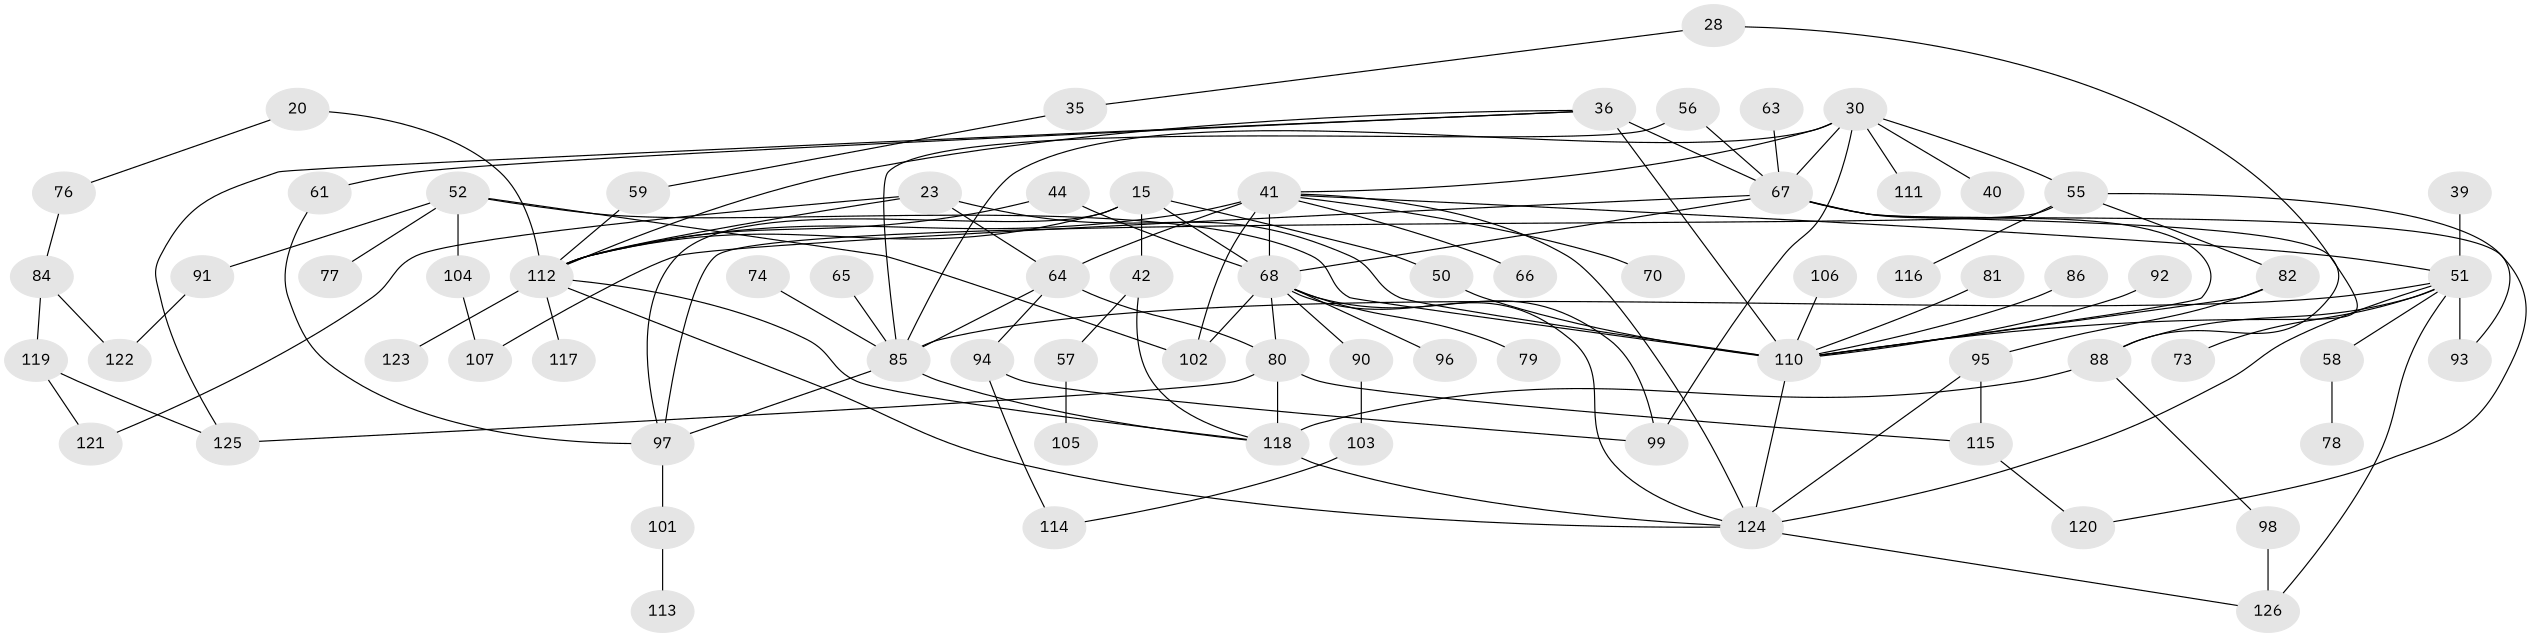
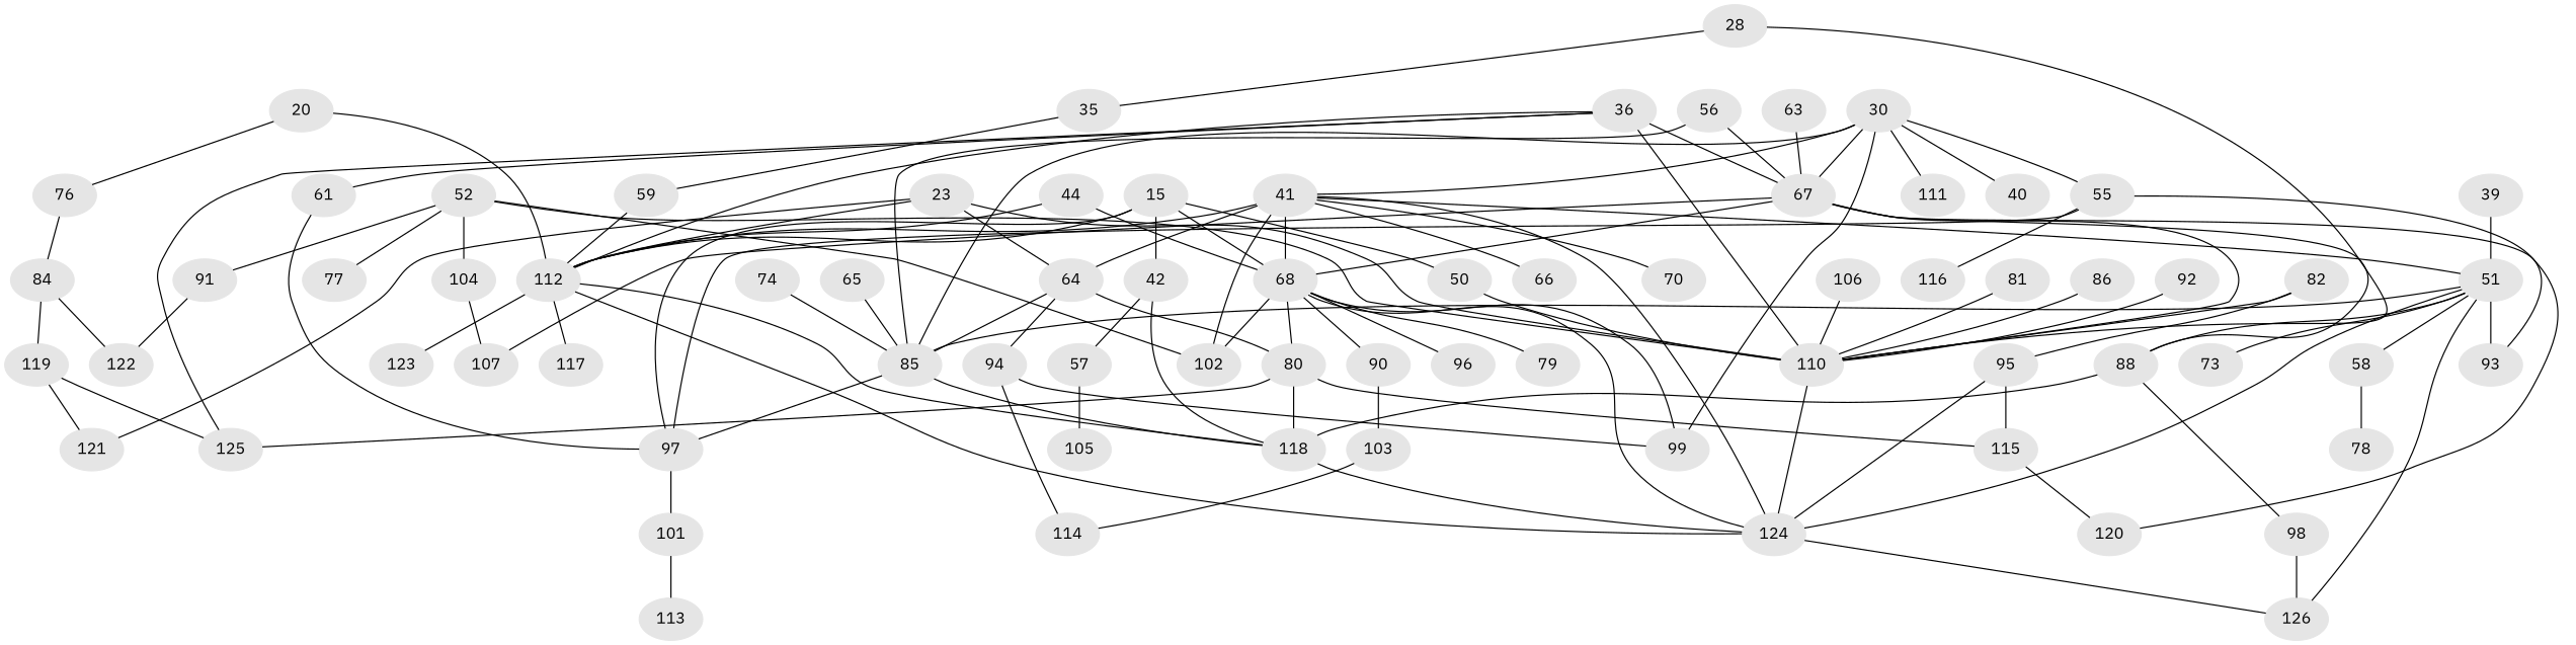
  graph {
    fontname="IBM Plex Sans"
    node [color=gray90 fontname="IBM Plex Sans" style=filled]
    edge [fontname="IBM Plex Sans"]
    15 [super="+14"]
    42 [super="+25"]
    50 [super="+48"]
    68 [super="+4+6+17+49"]
    97
    112 [super="+72+1"]
    57
    118 [super="+54+89"]
    110 [super="+47+62"]
    99
    102 [super="+31+87"]
    124 [super="+100+108"]
    80 [super="+12+60"]
    79
    90
    96
    101 [super="+45"]
    117
    123
    20
    76
    84
    64 [super="+38"]
    85 [super="+13+71"]
    94
    23
    121
    28
    35
    59
    30 [super="+7"]
    40
    41 [super="+3+32"]
    55 [super="+46+43"]
    67 [super="+53+8+37"]
    111
    51 [super="+5"]
    66
    70
    93 [super="+33"]
    82
    116
    88
    107
    120
    36 [super="+19+26"]
    61
    125 [super="+69"]
    58
    73
    126
    39
    105
    44 [super="+21"]
    78
    98
    113
    52
    77
    91
    104
    122
    95
    56
    63
    115
    114
    65
    103
    74
    119 [super="+109"]
    81
    86
    92
    106
    15 -- 42 [weight=2]
    15 -- 50
    15 -- 68
    15 -- 97
    15 -- 112 [weight=3]
    42 -- 57
    42 -- 118
    50 -- 110
    68 -- 99
    68 -- 102
    68 -- 124 [weight=2]
    68 -- 80 [weight=2]
    68 -- 79
    68 -- 90
    68 -- 96
    97 -- 101
    112 -- 118
    112 -- 124
    112 -- 117
    112 -- 123
    57 -- 105
    118 -- 124 [weight=2]
    110 -- 124 [weight=3]
    124 -- 126
    80 -- 118
    80 -- 125
    80 -- 115
    90 -- 103
    101 -- 113
    20 -- 112
    20 -- 76
    76 -- 84
    84 -- 122
    84 -- 119 [weight=2]
    64 -- 80
    64 -- 85
    64 -- 94
    85 -- 97
    85 -- 118
    94 -- 99
    94 -- 114
    23 -- 112
    23 -- 110
    23 -- 64
    23 -- 121
    28 -- 110
    28 -- 35
    35 -- 59
    59 -- 112
    30 -- 99
    30 -- 85
    30 -- 40
    30 -- 41
    30 -- 55
    30 -- 67 [weight=2]
    30 -- 111
    41 -- 68 [weight=2]
    41 -- 112 [weight=3]
    41 -- 102
    41 -- 124
    41 -- 64
    41 -- 51 [weight=2]
    41 -- 66
    41 -- 70
    55 -- 97
    55 -- 93
-   55 -- 82
    55 -- 116
    67 -- 68 [weight=2]
    67 -- 110
    67 -- 88
    67 -- 107
    67 -- 120
    51 -- 124
    51 -- 85
    51 -- 93
    51 -- 88
    51 -- 58
    51 -- 73
    51 -- 126
    82 -- 110
    82 -- 95
    88 -- 118
    88 -- 98
    36 -- 112
    36 -- 110 [weight=3]
    36 -- 67
    36 -- 61
    36 -- 125
    61 -- 97
    58 -- 78
    39 -- 51
    44 -- 68
    44 -- 112
    98 -- 126
    52 -- 110
    52 -- 102
    52 -- 77
    52 -- 91
    52 -- 104
    91 -- 122
    104 -- 107
    95 -- 124
    95 -- 115
    56 -- 85
    56 -- 67
    63 -- 67
    115 -- 120
    65 -- 85
    103 -- 114
    74 -- 85
    119 -- 121
    119 -- 125
    81 -- 110
    86 -- 110 [weight=2]
    92 -- 110
    106 -- 110
  }
